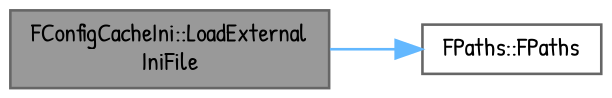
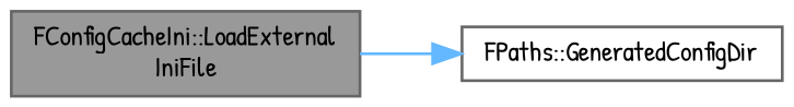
  digraph {
    rankdir=LR
    fontname="Patrick Hand"
    node [fontname="Patrick Hand" fontsize=10 shape=box style=filled]
    n1 [color=gray40 fillcolor=grey60 fontcolor=black height=0.2 label="FConfigCacheIni::LoadExternal\lIniFile" width=0.4]
-   n2 [color=grey40 fillcolor=white height=0.2 label="FPaths::FPaths" width=0.4]
+   n2 [color=grey40 fillcolor=white height=0.2 label="FPaths::GeneratedConfigDir" width=0.4]
    n1 -> n2 [color=steelblue1 fontname="Patrick Hand" fontsize=10 labelfontname=Helvetica labelfontsize=10 style=solid]
  }
